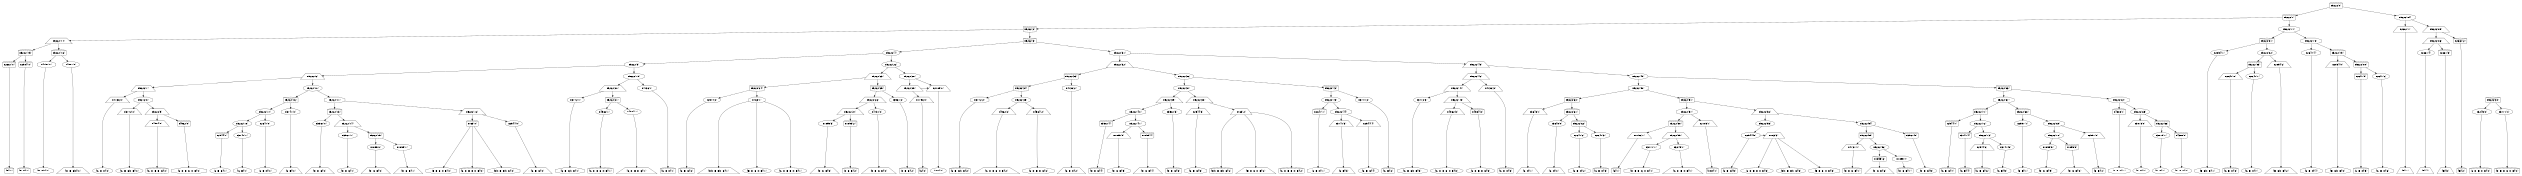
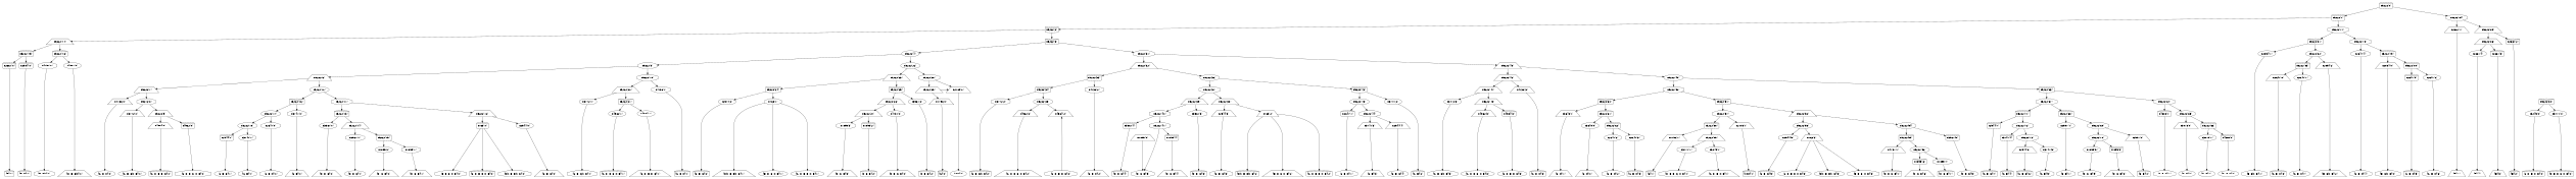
  digraph {
    node [shape=cylinder]
    "L5222(0)"
    "L5222(1)"
    "L5222(84)" [shape=octagon]
    "L5222(2)"
    "L5222(77)" [shape=octagon]
    "L2661(1)" [shape=trapezium]
    "L5222(85)" [shape=trapezium]
    "L5222(3)"
    "L5222(74)" [shape=trapezium]
    "L5222(78)" [shape=octagon]
    "L5222(81)"
    "L2661(2)"
    "L5222(86)" [shape=trapezium]
    "L5222(4)" [shape=ellipse]
    "L5222(31)" [shape=octagon]
    "L5222(75)"
    "L5222(76)"
    "L2647(4)" [shape=octagon]
    "L5222(79)"
    "L2854(1)" [shape=ellipse]
    "L5222(82)" [shape=ellipse]
    "L2661(3)"
    "L2661(4)" [shape=ellipse]
    "L5222(5)" [shape=octagon]
    "L5222(22)" [shape=ellipse]
    "L5222(32)" [shape=trapezium]
    "L5222(45)" [shape=trapezium]
    "L2661(0)"
    "L2984(0)"
    "L4151(0)" [shape=octagon]
    "L4801(0)" [shape=ellipse]
    "L2854(0)" [shape=trapezium]
    "L5222(80)"
    "L2854(2)" [shape=trapezium]
    "L5222(83)"
    "L5222(6)" [shape=trapezium]
    "L5222(19)" [shape=octagon]
    "L5222(23)" [shape=trapezium]
    "L5222(28)" [shape=octagon]
    "L5222(33)"
    "L5222(36)" [shape=ellipse]
    "L5222(46)" [shape=trapezium]
    "L5222(49)" [shape=ellipse]
    "L2647(5)"
    "L2647(6)" [shape=ellipse]
    "L2647(7)" [shape=ellipse]
    "L2647(8)" [shape=trapezium]
    "L5222(7)" [shape=trapezium]
    "L5222(10)" [shape=ellipse]
    "L5222(20)" [shape=trapezium]
    "L4136(1)" [shape=octagon]
    "L5222(24)"
    "L5222(25)"
    "L5222(29)" [shape=trapezium]
    "L2185(0)" [shape=trapezium]
    "L5222(34)"
    "L4136(2)" [shape=octagon]
    "L5222(37)" [shape=octagon]
    "L5222(42)"
    "L5222(47)" [shape=trapezium]
    "L4136(3)" [shape=trapezium]
    "L5222(50)" [shape=octagon]
    "L5222(63)"
    n64 [label="L5212(8)" shape=octagon]
    "L4136(0)" [shape=trapezium]
    "L5222(11)" [shape=octagon]
    "L5222(16)"
    "L5222(21)"
    "L3772(1)" [shape=ellipse]
    "L763(1)" [shape=octagon]
    "L2544(2)" [shape=ellipse]
    "L3561(2)" [shape=ellipse]
    "L5222(26)" [shape=trapezium]
    "L5222(30)"
    "L1796(0)" [shape=trapezium]
    "L5222(35)" [shape=ellipse]
    "L3772(2)" [shape=octagon]
    "L5222(38)" [shape=trapezium]
    "L5222(39)" [shape=trapezium]
    "L3741(2)" [shape=ellipse]
    "L5222(43)" [shape=ellipse]
    "L5222(48)" [shape=trapezium]
    "L3772(3)" [shape=ellipse]
    "L5222(51)"
    "L5222(60)"
    "L5222(64)" [shape=octagon]
    "L5222(67)" [shape=octagon]
    "L5222(9)" [shape=trapezium]
    "L3772(0)" [shape=trapezium]
    "L5222(12)" [shape=trapezium]
    "L5222(13)"
    "L3741(0)" [shape=octagon]
    "L5222(17)" [shape=ellipse]
    "L4584(1)" [shape=ellipse]
    "L4962(1)" [shape=ellipse]
    "L5222(27)" [shape=trapezium]
    "L4731(0)" [shape=ellipse]
    "L3245(0)" [shape=octagon]
    "L3771(0)" [shape=ellipse]
    n100 [label="L4564(2)" shape=trapezium]
    "L4962(2)" [shape=trapezium]
    "L763(2)" [shape=trapezium]
    "L2544(3)" [shape=trapezium]
    "L3561(3)" [shape=octagon]
    "L5222(40)" [shape=octagon]
    "L2647(1)"
    "L5222(44)" [shape=octagon]
    "L4584(3)"
    "L4962(3)" [shape=trapezium]
    "L5222(52)" [shape=trapezium]
    "L5222(57)" [shape=octagon]
    "L5222(61)"
    "L3648(1)" [shape=trapezium]
    "L5222(65)" [shape=ellipse]
    "L4388(1)"
    "L5222(68)"
    "L5222(71)"
    "L4584(0)" [shape=trapezium]
    "L4962(0)"
    "L763(0)"
    "L2544(0)" [shape=ellipse]
    "L3561(0)" [shape=ellipse]
    "L5222(14)" [shape=trapezium]
    "L2647(0)" [shape=octagon]
    "L5222(18)" [shape=ellipse]
    "L1895(2)"
    "L1895(3)" [shape=octagon]
    "L5222(41)" [shape=octagon]
    "L3561(4)"
    "L2544(4)" [shape=trapezium]
    "L3741(3)" [shape=trapezium]
    "L5222(53)" [shape=ellipse]
    "L5222(54)" [shape=ellipse]
    "L5222(58)"
    "L2185(1)" [shape=trapezium]
    "L3648(0)" [shape=ellipse]
    "L5222(62)"
    "L3015(0)" [shape=trapezium]
    "L5222(66)"
    "L5222(69)" [shape=octagon]
    "L2597(1)" [shape=ellipse]
    "L5222(72)" [shape=octagon]
    "L2544(7)"
    "L5222(15)"
    "L3561(1)" [shape=octagon]
    "L2544(1)"
    "L3741(1)" [shape=ellipse]
    "L1895(4)"
    "L1895(5)" [shape=trapezium]
    "L763(3)" [shape=trapezium]
    "L2544(5)" [shape=octagon]
    "L3561(5)"
    "L5222(55)"
    "L5222(59)" [shape=trapezium]
    "L1796(1)" [shape=trapezium]
    "L2647(2)" [shape=ellipse]
    "L2647(3)" [shape=octagon]
    "L4388(0)"
    "L3015(1)" [shape=ellipse]
    "L2597(0)" [shape=trapezium]
    "L5222(70)" [shape=ellipse]
    "L3741(4)"
    "L5222(73)" [shape=octagon]
    "L1895(0)" [shape=ellipse]
    "L1895(1)" [shape=octagon]
    "L5222(56)" [shape=ellipse]
    "L4731(1)" [shape=trapezium]
    "L3245(1)" [shape=octagon]
    "L3771(1)" [shape=octagon]
    "L1895(8)"
    "L1895(9)" [shape=ellipse]
    "L2544(6)" [shape=trapezium]
    "L3741(5)" [shape=ellipse]
    "L1895(6)"
    "L1895(7)" [shape=octagon]
    "[C  D  E  F  G](0)"
    "[C  D  F  G  A  B](0)" [shape=octagon]
    "[C  E  Gis  B](0)" [shape=ellipse]
    "[C  F  A](0)" [shape=ellipse]
    "[E  F  G  A  B](0)" [shape=octagon]
    "[C  D  E  F  A  B](0)"
    "[Dis  E  Fis  G](0)" [shape=octagon]
    "[C  E  G](0)" [shape=trapezium]
    "[D  F  G](0)" [shape=trapezium]
    "[D  G  B](0)" [shape=trapezium]
    "[D  G  B](1)" [shape=trapezium]
    "[D  F  G](1)" [shape=ellipse]
    "[C  E](0)" [shape=trapezium]
    "[C  E  A](0)" [shape=octagon]
    "[C  E  G](1)" [shape=ellipse]
    "[C  E](1)" [shape=octagon]
    "[C  D  E  F  G](1)" [shape=trapezium]
    "[C  D  F  G  A  B](1)"
    "[C  E  Gis  B](1)" [shape=octagon]
    "[C  F  A](1)"
    "[E  F  G  A  B](1)" [shape=ellipse]
    "[C  D  E  F  A  B](1)" [shape=ellipse]
    "[Dis  E  Fis  G](1)" [shape=trapezium]
    "[C  E  G](2)"
    "[D  F  G](2)"
    "[D  G  B](2)"
    "[D  G  B](3)" [shape=trapezium]
    "[D  F  G  B](0)" [shape=trapezium]
    "[C  D  E  A  B](0)"
    "[D  E  F  G  A  B](0)"
    "[C](0)"
    "[rest](0)" [shape=ellipse]
    "[C  D  E  F  G](2)" [shape=octagon]
    "[C  D  F  G  A  B](2)" [shape=trapezium]
    "[C  E  Gis  B](2)"
    "[C  F  A](2)" [shape=trapezium]
    "[E  F  G  A  B](2)" [shape=trapezium]
    "[C  D  E  F  A  B](2)"
    "[Dis  E  Fis  G](2)"
    "[C  E  G](3)" [shape=octagon]
    "[D  F  G](3)"
    "[D  G  B](4)" [shape=trapezium]
    "[D  G  B](5)" [shape=octagon]
    "[D  F  G](4)"
    "[C  E](2)"
    "[C  E  A](1)" [shape=octagon]
    "[C  E  G](4)" [shape=ellipse]
    "[C  E](3)" [shape=trapezium]
    "[C  D  E  F  G](3)" [shape=ellipse]
    "[C  D  F  G  A  B](3)" [shape=ellipse]
    "[C  E  Gis  B](3)" [shape=octagon]
    "[C  F  A](3)"
    "[E  F  G  A  B](3)" [shape=octagon]
    "[C  D  E  F  A  B](3)" [shape=ellipse]
    "[Dis  E  Fis  G](3)" [shape=ellipse]
    "[C  E  G](5)"
    "[D  F  G](5)" [shape=ellipse]
    "[D  G  B](6)" [shape=trapezium]
    "[D  G  B](7)"
    "[D  F  G  B](1)"
    "[C  D  E  A  B](1)" [shape=trapezium]
    "[D  E  F  G  A  B](1)" [shape=octagon]
    "[C](1)"
    "[rest](1)"
    "[C  A](0)" [shape=trapezium]
    "[C  E  A](2)" [shape=octagon]
    "[C  E  A](3)"
    "[C  A](1)" [shape=trapezium]
    "[D  F](0)" [shape=ellipse]
    "[D  F  A](0)" [shape=ellipse]
    "[D  F](1)" [shape=ellipse]
    "[D  F  A](1)" [shape=octagon]
    "[G  B](0)"
    "[D  G  B](8)" [shape=trapezium]
    "[D  G  B](9)" [shape=octagon]
    "[G  B](1)" [shape=octagon]
    "[C  E](4)"
    "[C  E  G](6)"
    "[C  E](5)" [shape=octagon]
    "[C  E  G](7)"
    "[E](0)"
    "[E  F](0)"
    "[E  Fis](0)" [shape=octagon]
    "[D  E  Gis](0)" [shape=trapezium]
    "[C  E  A](4)" [shape=octagon]
    "[E  Gis  B](0)" [shape=octagon]
    "[C  E  A](5)"
    "[C  E  A](6)" [shape=octagon]
    "[E  Gis  B](1)" [shape=octagon]
    "[E  Gis  B](2)" [shape=trapezium]
    "[C  E  A](7)" [shape=ellipse]
    "[C  E  A](8)"
    "[E](1)" [shape=trapezium]
    "[E](2)"
    "[E](3)" [shape=trapezium]
    "[E](4)" [shape=trapezium]
    subgraph sub_1 {
      rank=min
      "L5222(0)"
    }
    subgraph sub_2 {
      rank=same
      "L5222(1)"
      "L5222(84)"
    }
    subgraph sub_3 {
      rank=same
      "L5222(2)"
      "L5222(77)"
      "L2661(1)"
      "L5222(85)"
    }
    subgraph sub_4 {
      rank=same
      "L5222(3)"
      "L5222(74)"
      "L5222(78)"
      "L5222(81)"
      "L2661(2)"
      "L5222(86)"
    }
    subgraph sub_5 {
      rank=same
      "L5222(4)"
      "L5222(31)"
      "L5222(75)"
      "L5222(76)"
      "L2647(4)"
      "L5222(79)"
      "L2854(1)"
      "L5222(82)"
      "L2661(3)"
      "L2661(4)"
    }
    subgraph sub_6 {
      rank=same
      "L5222(5)"
      "L5222(22)"
      "L5222(32)"
      "L5222(45)"
      "L2661(0)"
      "L2984(0)"
      "L4151(0)"
      "L4801(0)"
      "L2854(0)"
      "L5222(80)"
      "L2854(2)"
      "L5222(83)"
    }
    subgraph sub_7 {
      rank=same
      "L5222(6)"
      "L5222(19)"
      "L5222(23)"
      "L5222(28)"
      "L5222(33)"
      "L5222(36)"
      "L5222(46)"
      "L5222(49)"
      "L2647(5)"
      "L2647(6)"
      "L2647(7)"
      "L2647(8)"
    }
    subgraph sub_8 {
      rank=same
      "L5222(7)"
      "L5222(10)"
      "L5222(20)"
      "L4136(1)"
      "L5222(24)"
      "L5222(25)"
      "L5222(29)"
      "L2185(0)"
      "L5222(34)"
      "L4136(2)"
      "L5222(37)"
      "L5222(42)"
      "L5222(47)"
      "L4136(3)"
      "L5222(50)"
      "L5222(63)"
    }
    subgraph sub_9 {
      rank=same
      n64
      "L4136(0)"
      "L5222(11)"
      "L5222(16)"
      "L5222(21)"
      "L3772(1)"
      "L763(1)"
      "L2544(2)"
      "L3561(2)"
      "L5222(26)"
      "L5222(30)"
      "L1796(0)"
      "L5222(35)"
      "L3772(2)"
      "L5222(38)"
      "L5222(39)"
      "L3741(2)"
      "L5222(43)"
      "L5222(48)"
      "L3772(3)"
      "L5222(51)"
      "L5222(60)"
      "L5222(64)"
      "L5222(67)"
    }
    subgraph sub_10 {
      rank=same
      "L5222(9)"
      "L3772(0)"
      "L5222(12)"
      "L5222(13)"
      "L3741(0)"
      "L5222(17)"
      "L4584(1)"
      "L4962(1)"
      "L5222(27)"
      "L4731(0)"
      "L3245(0)"
      "L3771(0)"
      n100
      "L4962(2)"
      "L763(2)"
      "L2544(3)"
      "L3561(3)"
      "L5222(40)"
      "L2647(1)"
      "L5222(44)"
      "L4584(3)"
      "L4962(3)"
      "L5222(52)"
      "L5222(57)"
      "L5222(61)"
      "L3648(1)"
      "L5222(65)"
      "L4388(1)"
      "L5222(68)"
      "L5222(71)"
    }
    subgraph sub_11 {
      rank=same
      "L4584(0)"
      "L4962(0)"
      "L763(0)"
      "L2544(0)"
      "L3561(0)"
      "L5222(14)"
      "L2647(0)"
      "L5222(18)"
      "L1895(2)"
      "L1895(3)"
      "L5222(41)"
      "L3561(4)"
      "L2544(4)"
      "L3741(3)"
      "L5222(53)"
      "L5222(54)"
      "L5222(58)"
      "L2185(1)"
      "L3648(0)"
      "L5222(62)"
      "L3015(0)"
      "L5222(66)"
      "L5222(69)"
      "L2597(1)"
      "L5222(72)"
      "L2544(7)"
    }
    subgraph sub_12 {
      rank=same
      "L5222(15)"
      "L3561(1)"
      "L2544(1)"
      "L3741(1)"
      "L1895(4)"
      "L1895(5)"
      "L763(3)"
      "L2544(5)"
      "L3561(5)"
      "L5222(55)"
      "L5222(59)"
      "L1796(1)"
      "L2647(2)"
      "L2647(3)"
      "L4388(0)"
      "L3015(1)"
      "L2597(0)"
      "L5222(70)"
      "L3741(4)"
      "L5222(73)"
    }
    subgraph sub_13 {
      rank=same
      "L1895(0)"
      "L1895(1)"
      "L5222(56)"
      "L4731(1)"
      "L3245(1)"
      "L3771(1)"
      "L1895(8)"
      "L1895(9)"
      "L2544(6)"
      "L3741(5)"
    }
    subgraph sub_14 {
      rank=same
      "L1895(6)"
      "L1895(7)"
    }
    subgraph sub_15 {
      rank=max
      "[C  D  E  F  G](0)"
      "[C  D  F  G  A  B](0)"
      "[C  E  Gis  B](0)"
      "[C  F  A](0)"
      "[E  F  G  A  B](0)"
      "[C  D  E  F  A  B](0)"
      "[Dis  E  Fis  G](0)"
      "[C  E  G](0)"
      "[D  F  G](0)"
      "[D  G  B](0)"
      "[D  G  B](1)"
      "[D  F  G](1)"
      "[C  E](0)"
      "[C  E  A](0)"
      "[C  E  G](1)"
      "[C  E](1)"
      "[C  D  E  F  G](1)"
      "[C  D  F  G  A  B](1)"
      "[C  E  Gis  B](1)"
      "[C  F  A](1)"
      "[E  F  G  A  B](1)"
      "[C  D  E  F  A  B](1)"
      "[Dis  E  Fis  G](1)"
      "[C  E  G](2)"
      "[D  F  G](2)"
      "[D  G  B](2)"
      "[D  G  B](3)"
      "[D  F  G  B](0)"
      "[C  D  E  A  B](0)"
      "[D  E  F  G  A  B](0)"
      "[C](0)"
      "[rest](0)"
      "[C  D  E  F  G](2)"
      "[C  D  F  G  A  B](2)"
      "[C  E  Gis  B](2)"
      "[C  F  A](2)"
      "[E  F  G  A  B](2)"
      "[C  D  E  F  A  B](2)"
      "[Dis  E  Fis  G](2)"
      "[C  E  G](3)"
      "[D  F  G](3)"
      "[D  G  B](4)"
      "[D  G  B](5)"
      "[D  F  G](4)"
      "[C  E](2)"
      "[C  E  A](1)"
      "[C  E  G](4)"
      "[C  E](3)"
      "[C  D  E  F  G](3)"
      "[C  D  F  G  A  B](3)"
      "[C  E  Gis  B](3)"
      "[C  F  A](3)"
      "[E  F  G  A  B](3)"
      "[C  D  E  F  A  B](3)"
      "[Dis  E  Fis  G](3)"
      "[C  E  G](5)"
      "[D  F  G](5)"
      "[D  G  B](6)"
      "[D  G  B](7)"
      "[D  F  G  B](1)"
      "[C  D  E  A  B](1)"
      "[D  E  F  G  A  B](1)"
      "[C](1)"
      "[rest](1)"
      "[C  A](0)"
      "[C  E  A](2)"
      "[C  E  A](3)"
      "[C  A](1)"
      "[D  F](0)"
      "[D  F  A](0)"
      "[D  F](1)"
      "[D  F  A](1)"
      "[G  B](0)"
      "[D  G  B](8)"
      "[D  G  B](9)"
      "[G  B](1)"
      "[C  E](4)"
      "[C  E  G](6)"
      "[C  E](5)"
      "[C  E  G](7)"
      "[E](0)"
      "[E  F](0)"
      "[E  Fis](0)"
      "[D  E  Gis](0)"
      "[C  E  A](4)"
      "[E  Gis  B](0)"
      "[C  E  A](5)"
      "[C  E  A](6)"
      "[E  Gis  B](1)"
      "[E  Gis  B](2)"
      "[C  E  A](7)"
      "[C  E  A](8)"
      "[E](1)"
      "[E](2)"
      "[E](3)"
      "[E](4)"
    }
    "L5222(0)" -> "L5222(1)"
    "L5222(0)" -> "L5222(84)"
    "L5222(1)" -> "L5222(2)"
    "L5222(1)" -> "L5222(77)"
    "L5222(84)" -> "L2661(1)"
    "L5222(84)" -> "L5222(85)"
    "L5222(2)" -> "L5222(3)"
    "L5222(2)" -> "L5222(74)"
    "L5222(77)" -> "L5222(78)"
    "L5222(77)" -> "L5222(81)"
    "L2661(1)" -> "[E](1)"
    "L5222(85)" -> "L2661(2)"
    "L5222(85)" -> "L5222(86)"
    "L5222(3)" -> "L5222(4)"
    "L5222(3)" -> "L5222(31)"
    "L5222(74)" -> "L5222(75)"
    "L5222(74)" -> "L5222(76)"
    "L5222(78)" -> "L2647(4)"
    "L5222(78)" -> "L5222(79)"
    "L5222(81)" -> "L2854(1)"
    "L5222(81)" -> "L5222(82)"
    "L2661(2)" -> "[E](2)"
    "L5222(86)" -> "L2661(3)"
    "L5222(86)" -> "L2661(4)"
    "L5222(4)" -> "L5222(5)"
    "L5222(4)" -> "L5222(22)"
    "L5222(31)" -> "L5222(32)"
    "L5222(31)" -> "L5222(45)"
    "L5222(75)" -> "L2661(0)"
    "L5222(75)" -> "L2984(0)"
    "L5222(76)" -> "L4151(0)"
    "L5222(76)" -> "L4801(0)"
    "L2647(4)" -> "[C  E  A](4)"
    "L5222(79)" -> "L2854(0)"
    "L5222(79)" -> "L5222(80)"
    "L2854(1)" -> "[E  Gis  B](1)"
    "L5222(82)" -> "L2854(2)"
    "L5222(82)" -> "L5222(83)"
    "L2661(3)" -> "[E](3)"
    "L2661(4)" -> "[E](4)"
    "L5222(5)" -> "L5222(6)"
    "L5222(5)" -> "L5222(19)"
    "L5222(22)" -> "L5222(23)"
    "L5222(22)" -> "L5222(28)"
    "L5222(32)" -> "L5222(33)"
    "L5222(32)" -> "L5222(36)"
    "L5222(45)" -> "L5222(46)"
    "L5222(45)" -> "L5222(49)"
    "L2661(0)" -> "[E](0)"
    "L2984(0)" -> "[E  F](0)"
    "L4151(0)" -> "[E  Fis](0)"
    "L4801(0)" -> "[D  E  Gis](0)"
    "L2854(0)" -> "[E  Gis  B](0)"
    "L5222(80)" -> "L2647(5)"
    "L5222(80)" -> "L2647(6)"
    "L2854(2)" -> "[E  Gis  B](2)"
    "L5222(83)" -> "L2647(7)"
    "L5222(83)" -> "L2647(8)"
    "L5222(6)" -> "L5222(7)"
    "L5222(6)" -> "L5222(10)"
    "L5222(19)" -> "L5222(20)"
    "L5222(19)" -> "L4136(1)"
    "L5222(23)" -> "L5222(24)"
    "L5222(23)" -> "L5222(25)"
    "L5222(28)" -> "L5222(29)"
    "L5222(28)" -> "L2185(0)"
    "L5222(33)" -> "L5222(34)"
    "L5222(33)" -> "L4136(2)"
    "L5222(36)" -> "L5222(37)"
    "L5222(36)" -> "L5222(42)"
    "L5222(46)" -> "L5222(47)"
    "L5222(46)" -> "L4136(3)"
    "L5222(49)" -> "L5222(50)"
    "L5222(49)" -> "L5222(63)"
    "L2647(5)" -> "[C  E  A](5)"
    "L2647(6)" -> "[C  E  A](6)"
    "L2647(7)" -> "[C  E  A](7)"
    "L2647(8)" -> "[C  E  A](8)"
    "L5222(7)" -> n64
    "L5222(7)" -> "L4136(0)"
    "L5222(10)" -> "L5222(11)"
    "L5222(10)" -> "L5222(16)"
    "L5222(20)" -> "L5222(21)"
    "L5222(20)" -> "L3772(1)"
    "L4136(1)" -> "[C  F  A](1)"
    "L5222(24)" -> "L763(1)"
    "L5222(24)" -> "L2544(2)"
    "L5222(25)" -> "L3561(2)"
    "L5222(25)" -> "L5222(26)"
    "L5222(29)" -> "L2185(0)"
    "L5222(29)" -> "L1796(0)"
    "L2185(0)" -> "[rest](0)"
    "L5222(34)" -> "L5222(35)"
    "L5222(34)" -> "L3772(2)"
    "L4136(2)" -> "[C  F  A](2)"
    "L5222(37)" -> "L5222(38)"
    "L5222(37)" -> "L5222(39)"
    "L5222(42)" -> "L3741(2)"
    "L5222(42)" -> "L5222(43)"
    "L5222(47)" -> "L5222(48)"
    "L5222(47)" -> "L3772(3)"
    "L4136(3)" -> "[C  F  A](3)"
    "L5222(50)" -> "L5222(51)"
    "L5222(50)" -> "L5222(60)"
    "L5222(63)" -> "L5222(64)"
    "L5222(63)" -> "L5222(67)"
    n64 -> "L5222(9)"
    n64 -> "L3772(0)"
    "L4136(0)" -> "[C  F  A](0)"
    "L5222(11)" -> "L5222(12)"
    "L5222(11)" -> "L5222(13)"
    "L5222(16)" -> "L3741(0)"
    "L5222(16)" -> "L5222(17)"
    "L5222(21)" -> "L4584(1)"
    "L5222(21)" -> "L4962(1)"
    "L3772(1)" -> "[C  E  Gis  B](1)"
    "L763(1)" -> "[E  F  G  A  B](1)"
    "L763(1)" -> "[C  D  E  F  A  B](1)"
    "L763(1)" -> "[Dis  E  Fis  G](1)"
    "L2544(2)" -> "[C  E  G](2)"
    "L3561(2)" -> "[D  F  G](2)"
    "L5222(26)" -> "L5222(27)"
    "L5222(26)" -> "L4731(0)"
    "L5222(30)" -> "L3245(0)"
    "L5222(30)" -> "L3771(0)"
    "L1796(0)" -> "[C](0)"
    "L5222(35)" -> n100
    "L5222(35)" -> "L4962(2)"
    "L3772(2)" -> "[C  E  Gis  B](2)"
    "L5222(38)" -> "L763(2)"
    "L5222(38)" -> "L2544(3)"
    "L5222(39)" -> "L3561(3)"
    "L5222(39)" -> "L5222(40)"
    "L3741(2)" -> "[C  E](2)"
    "L5222(43)" -> "L2647(1)"
    "L5222(43)" -> "L5222(44)"
    "L5222(48)" -> "L4584(3)"
    "L5222(48)" -> "L4962(3)"
    "L3772(3)" -> "[C  E  Gis  B](3)"
    "L5222(51)" -> "L5222(52)"
    "L5222(51)" -> "L5222(57)"
    "L5222(60)" -> "L5222(61)"
    "L5222(60)" -> "L3648(1)"
    "L5222(64)" -> "L5222(65)"
    "L5222(64)" -> "L4388(1)"
    "L5222(67)" -> "L5222(68)"
    "L5222(67)" -> "L5222(71)"
    "L5222(9)" -> "L4584(0)"
    "L5222(9)" -> "L4962(0)"
    "L3772(0)" -> "[C  E  Gis  B](0)"
    "L5222(12)" -> "L763(0)"
    "L5222(12)" -> "L2544(0)"
    "L5222(13)" -> "L3561(0)"
    "L5222(13)" -> "L5222(14)"
    "L3741(0)" -> "[C  E](0)"
    "L5222(17)" -> "L2647(0)"
    "L5222(17)" -> "L5222(18)"
    "L4584(1)" -> "[C  D  E  F  G](1)"
    "L4962(1)" -> "[C  D  F  G  A  B](1)"
    "L5222(27)" -> "L1895(2)"
    "L5222(27)" -> "L1895(3)"
    "L4731(0)" -> "[D  F  G  B](0)"
    "L3245(0)" -> "[C  D  E  A  B](0)"
    "L3771(0)" -> "[D  E  F  G  A  B](0)"
-   n100 -> "[C  D  E  F  G](2)"
+   "[C  D  E  F  G](2)" -> n100
    "L4962(2)" -> "[C  D  F  G  A  B](2)"
    "L763(2)" -> "[E  F  G  A  B](2)"
    "L763(2)" -> "[C  D  E  F  A  B](2)"
    "L763(2)" -> "[Dis  E  Fis  G](2)"
    "L2544(3)" -> "[C  E  G](3)"
    "L3561(3)" -> "[D  F  G](3)"
    "L5222(40)" -> "L5222(41)"
    "L5222(40)" -> "L3561(4)"
    "L2647(1)" -> "[C  E  A](1)"
    "L5222(44)" -> "L2544(4)"
    "L5222(44)" -> "L3741(3)"
    "L4584(3)" -> "[C  D  E  F  G](3)"
    "L4962(3)" -> "[C  D  F  G  A  B](3)"
    "L5222(52)" -> "L5222(53)"
    "L5222(52)" -> "L5222(54)"
    "L5222(57)" -> "L5222(58)"
    "L5222(57)" -> "L2185(1)"
    "L5222(61)" -> "L3648(0)"
    "L5222(61)" -> "L5222(62)"
    "L3648(1)" -> "[C  A](1)"
    "L5222(65)" -> "L3015(0)"
    "L5222(65)" -> "L5222(66)"
    "L4388(1)" -> "[D  F  A](1)"
    "L5222(68)" -> "L5222(69)"
    "L5222(68)" -> "L2597(1)"
    "L5222(71)" -> "L5222(72)"
    "L5222(71)" -> "L2544(7)"
    "L4584(0)" -> "[C  D  E  F  G](0)"
    "L4962(0)" -> "[C  D  F  G  A  B](0)"
    "L763(0)" -> "[E  F  G  A  B](0)"
    "L763(0)" -> "[C  D  E  F  A  B](0)"
    "L763(0)" -> "[Dis  E  Fis  G](0)"
    "L2544(0)" -> "[C  E  G](0)"
    "L3561(0)" -> "[D  F  G](0)"
    "L5222(14)" -> "L5222(15)"
    "L5222(14)" -> "L3561(1)"
    "L2647(0)" -> "[C  E  A](0)"
    "L5222(18)" -> "L2544(1)"
    "L5222(18)" -> "L3741(1)"
    "L1895(2)" -> "[D  G  B](2)"
    "L1895(3)" -> "[D  G  B](3)"
    "L5222(41)" -> "L1895(4)"
-   "L5222(41)" -> "L1895(5)"
+   "L5222(41)" -> "[D  G  B](5)"
    "L3561(4)" -> "[D  F  G](4)"
    "L2544(4)" -> "[C  E  G](4)"
    "L3741(3)" -> "[C  E](3)"
-   "L2544(5)" -> "L763(3)"
+   "L5222(53)" -> "L763(3)"
    "L5222(53)" -> "L2544(5)"
    "L5222(54)" -> "L3561(5)"
    "L5222(54)" -> "L5222(55)"
    "L5222(58)" -> "L5222(59)"
    "L5222(58)" -> "L1796(1)"
    "L2185(1)" -> "[rest](1)"
    "L3648(0)" -> "[C  A](0)"
    "L5222(62)" -> "L2647(2)"
    "L5222(62)" -> "L2647(3)"
    "L3015(0)" -> "[D  F](0)"
    "L5222(66)" -> "L4388(0)"
    "L5222(66)" -> "L3015(1)"
    "L5222(69)" -> "L2597(0)"
    "L5222(69)" -> "L5222(70)"
    "L2597(1)" -> "[G  B](1)"
    "L5222(72)" -> "L3741(4)"
    "L5222(72)" -> "L5222(73)"
    "L2544(7)" -> "[C  E  G](7)"
    "L5222(15)" -> "L1895(0)"
    "L5222(15)" -> "L1895(1)"
    "L3561(1)" -> "[D  F  G](1)"
    "L2544(1)" -> "[C  E  G](1)"
    "L3741(1)" -> "[C  E](1)"
    "L1895(4)" -> "[D  G  B](4)"
    "L1895(5)" -> "[D  G  B](5)"
    "L763(3)" -> "[E  F  G  A  B](3)"
    "L763(3)" -> "[C  D  E  F  A  B](3)"
    "L763(3)" -> "[Dis  E  Fis  G](3)"
    "L2544(5)" -> "[C  E  G](5)"
    "L3561(5)" -> "[D  F  G](5)"
    "L5222(55)" -> "L5222(56)"
    "L5222(55)" -> "L4731(1)"
    "L5222(59)" -> "L3245(1)"
    "L5222(59)" -> "L3771(1)"
    "L1796(1)" -> "[C](1)"
    "L2647(2)" -> "[C  E  A](2)"
    "L2647(3)" -> "[C  E  A](3)"
    "L4388(0)" -> "[D  F  A](0)"
    "L3015(1)" -> "[D  F](1)"
    "L2597(0)" -> "[G  B](0)"
    "L5222(70)" -> "L1895(8)"
    "L5222(70)" -> "L1895(9)"
    "L3741(4)" -> "[C  E](4)"
    "L5222(73)" -> "L2544(6)"
    "L5222(73)" -> "L3741(5)"
    "L1895(0)" -> "[D  G  B](0)"
    "L1895(1)" -> "[D  G  B](1)"
    "L5222(56)" -> "L1895(6)"
    "L5222(56)" -> "L1895(7)"
    "L4731(1)" -> "[D  F  G  B](1)"
    "L3245(1)" -> "[C  D  E  A  B](1)"
    "L3771(1)" -> "[D  E  F  G  A  B](1)"
    "L1895(8)" -> "[D  G  B](8)"
    "L1895(9)" -> "[D  G  B](9)"
    "L2544(6)" -> "[C  E  G](6)"
    "L3741(5)" -> "[C  E](5)"
    "L1895(6)" -> "[D  G  B](6)"
    "L1895(7)" -> "[D  G  B](7)"
  }
